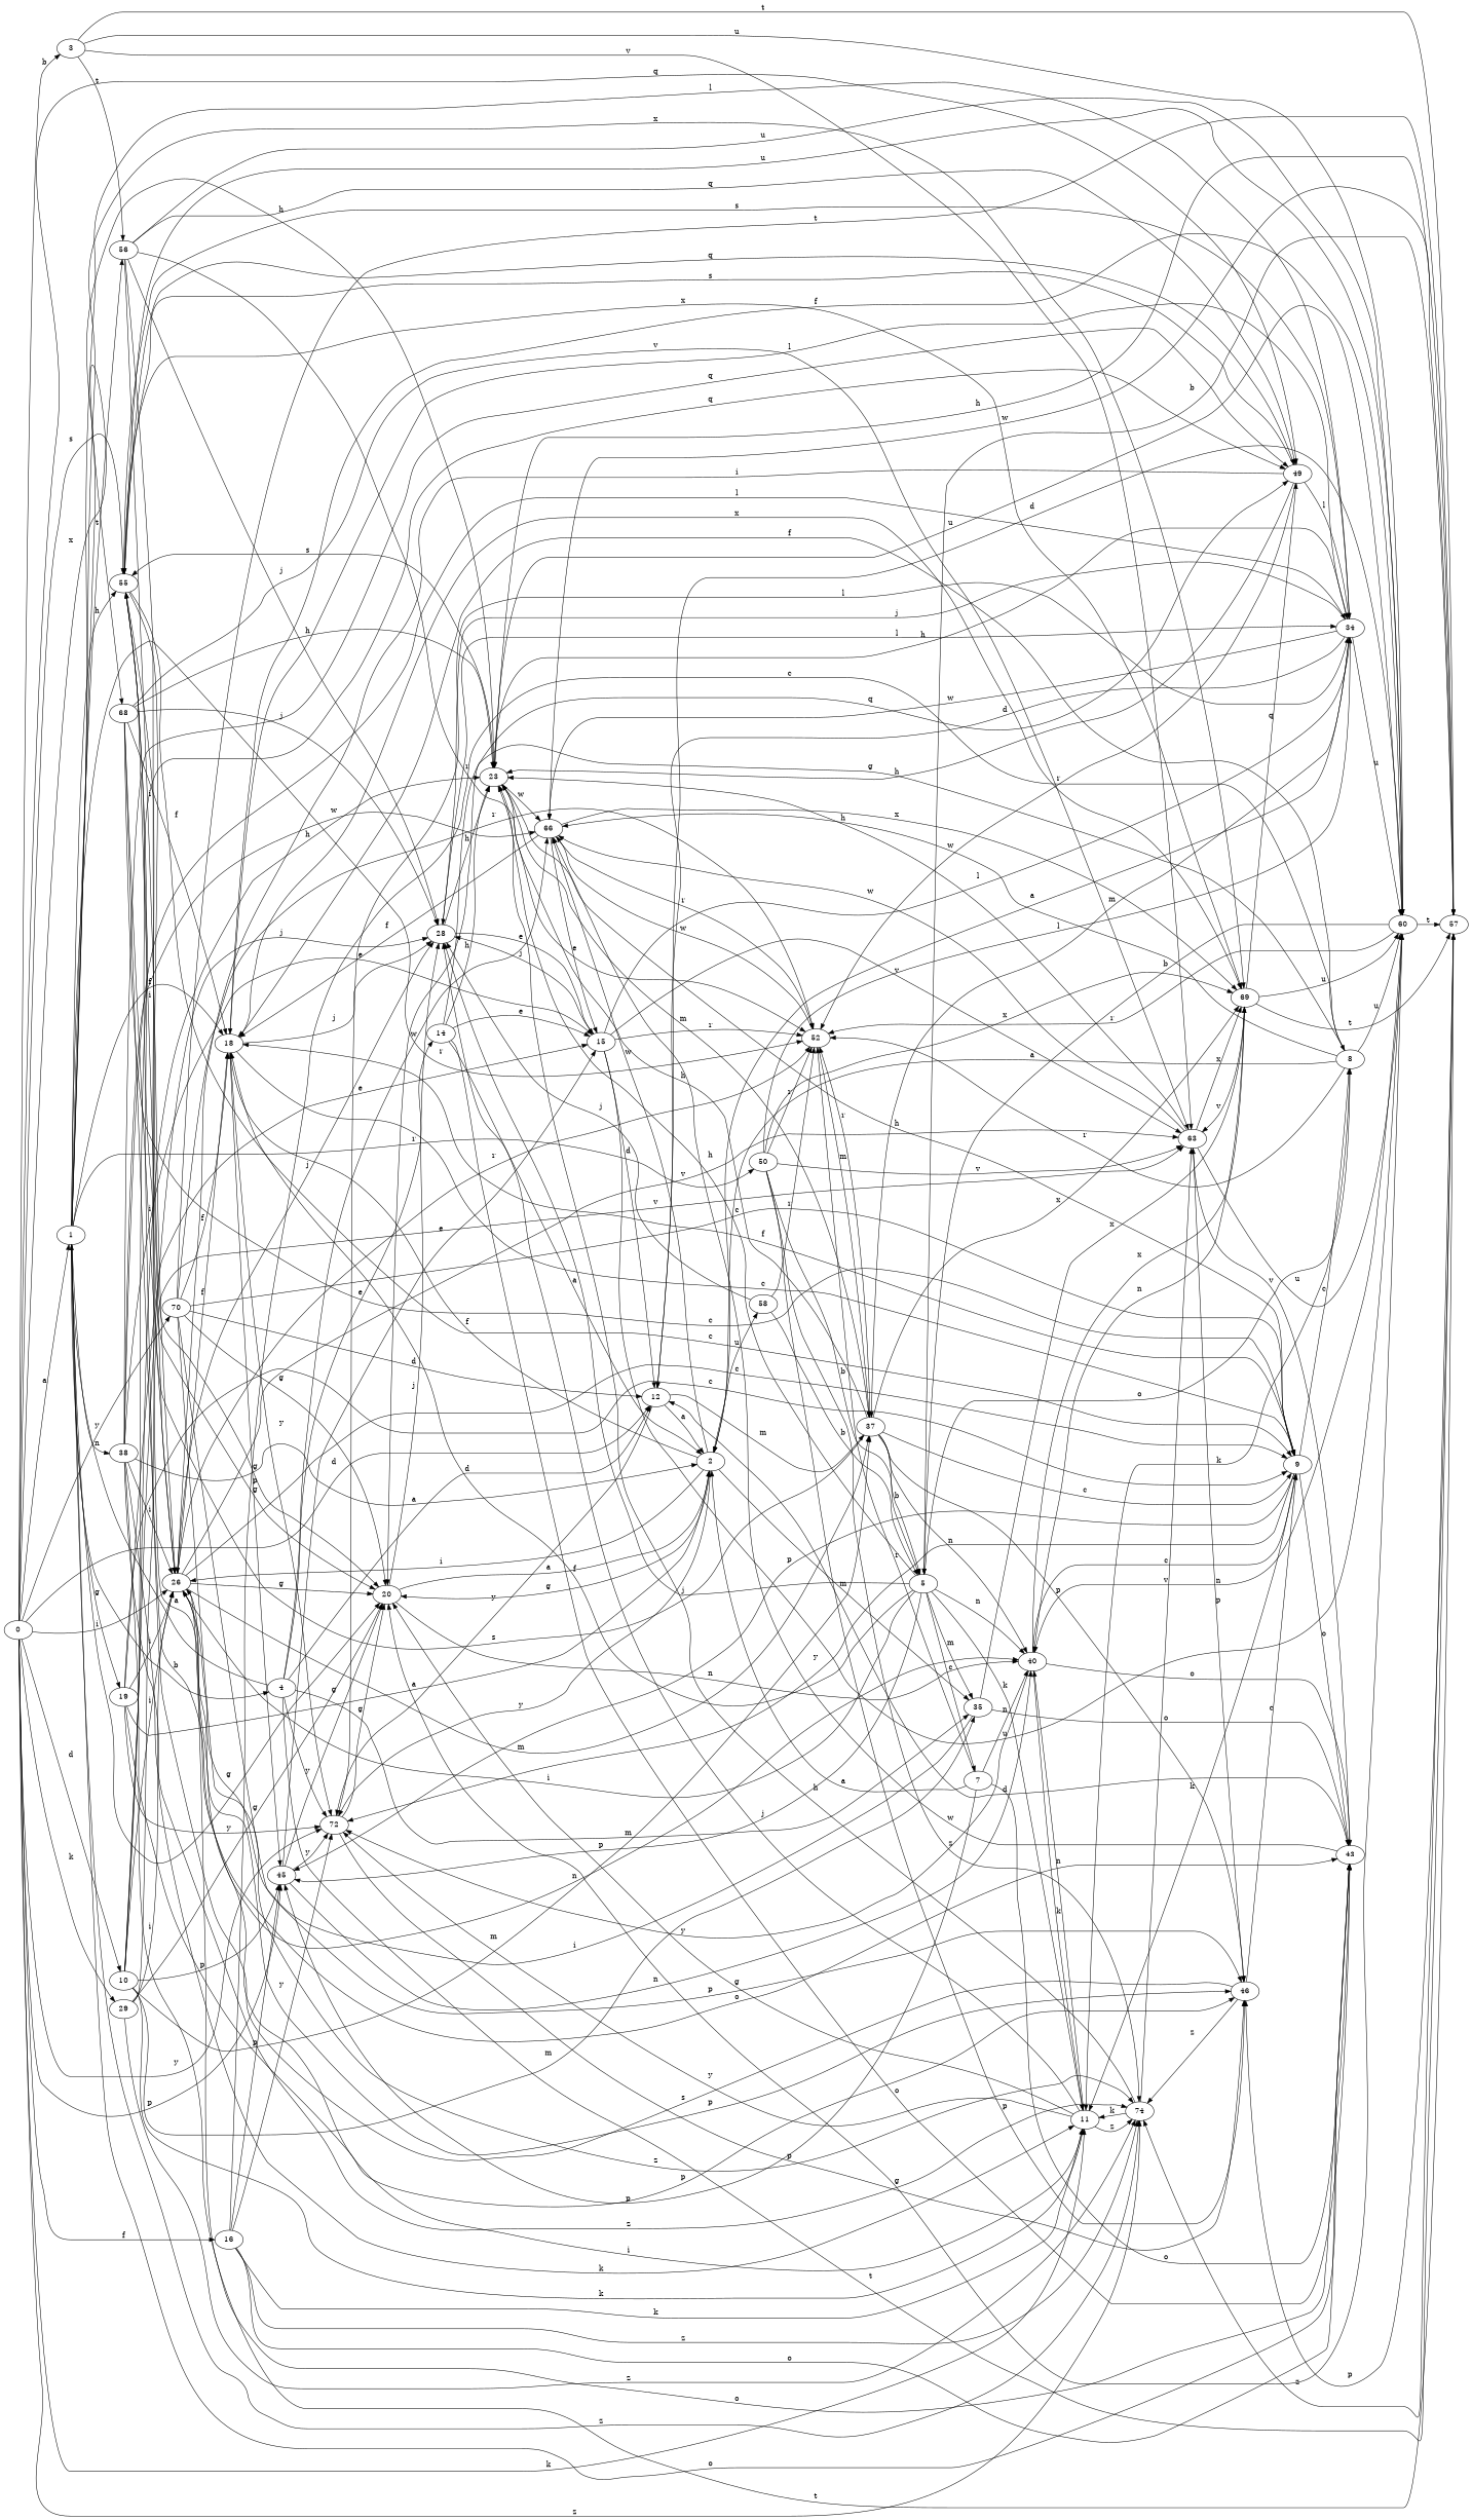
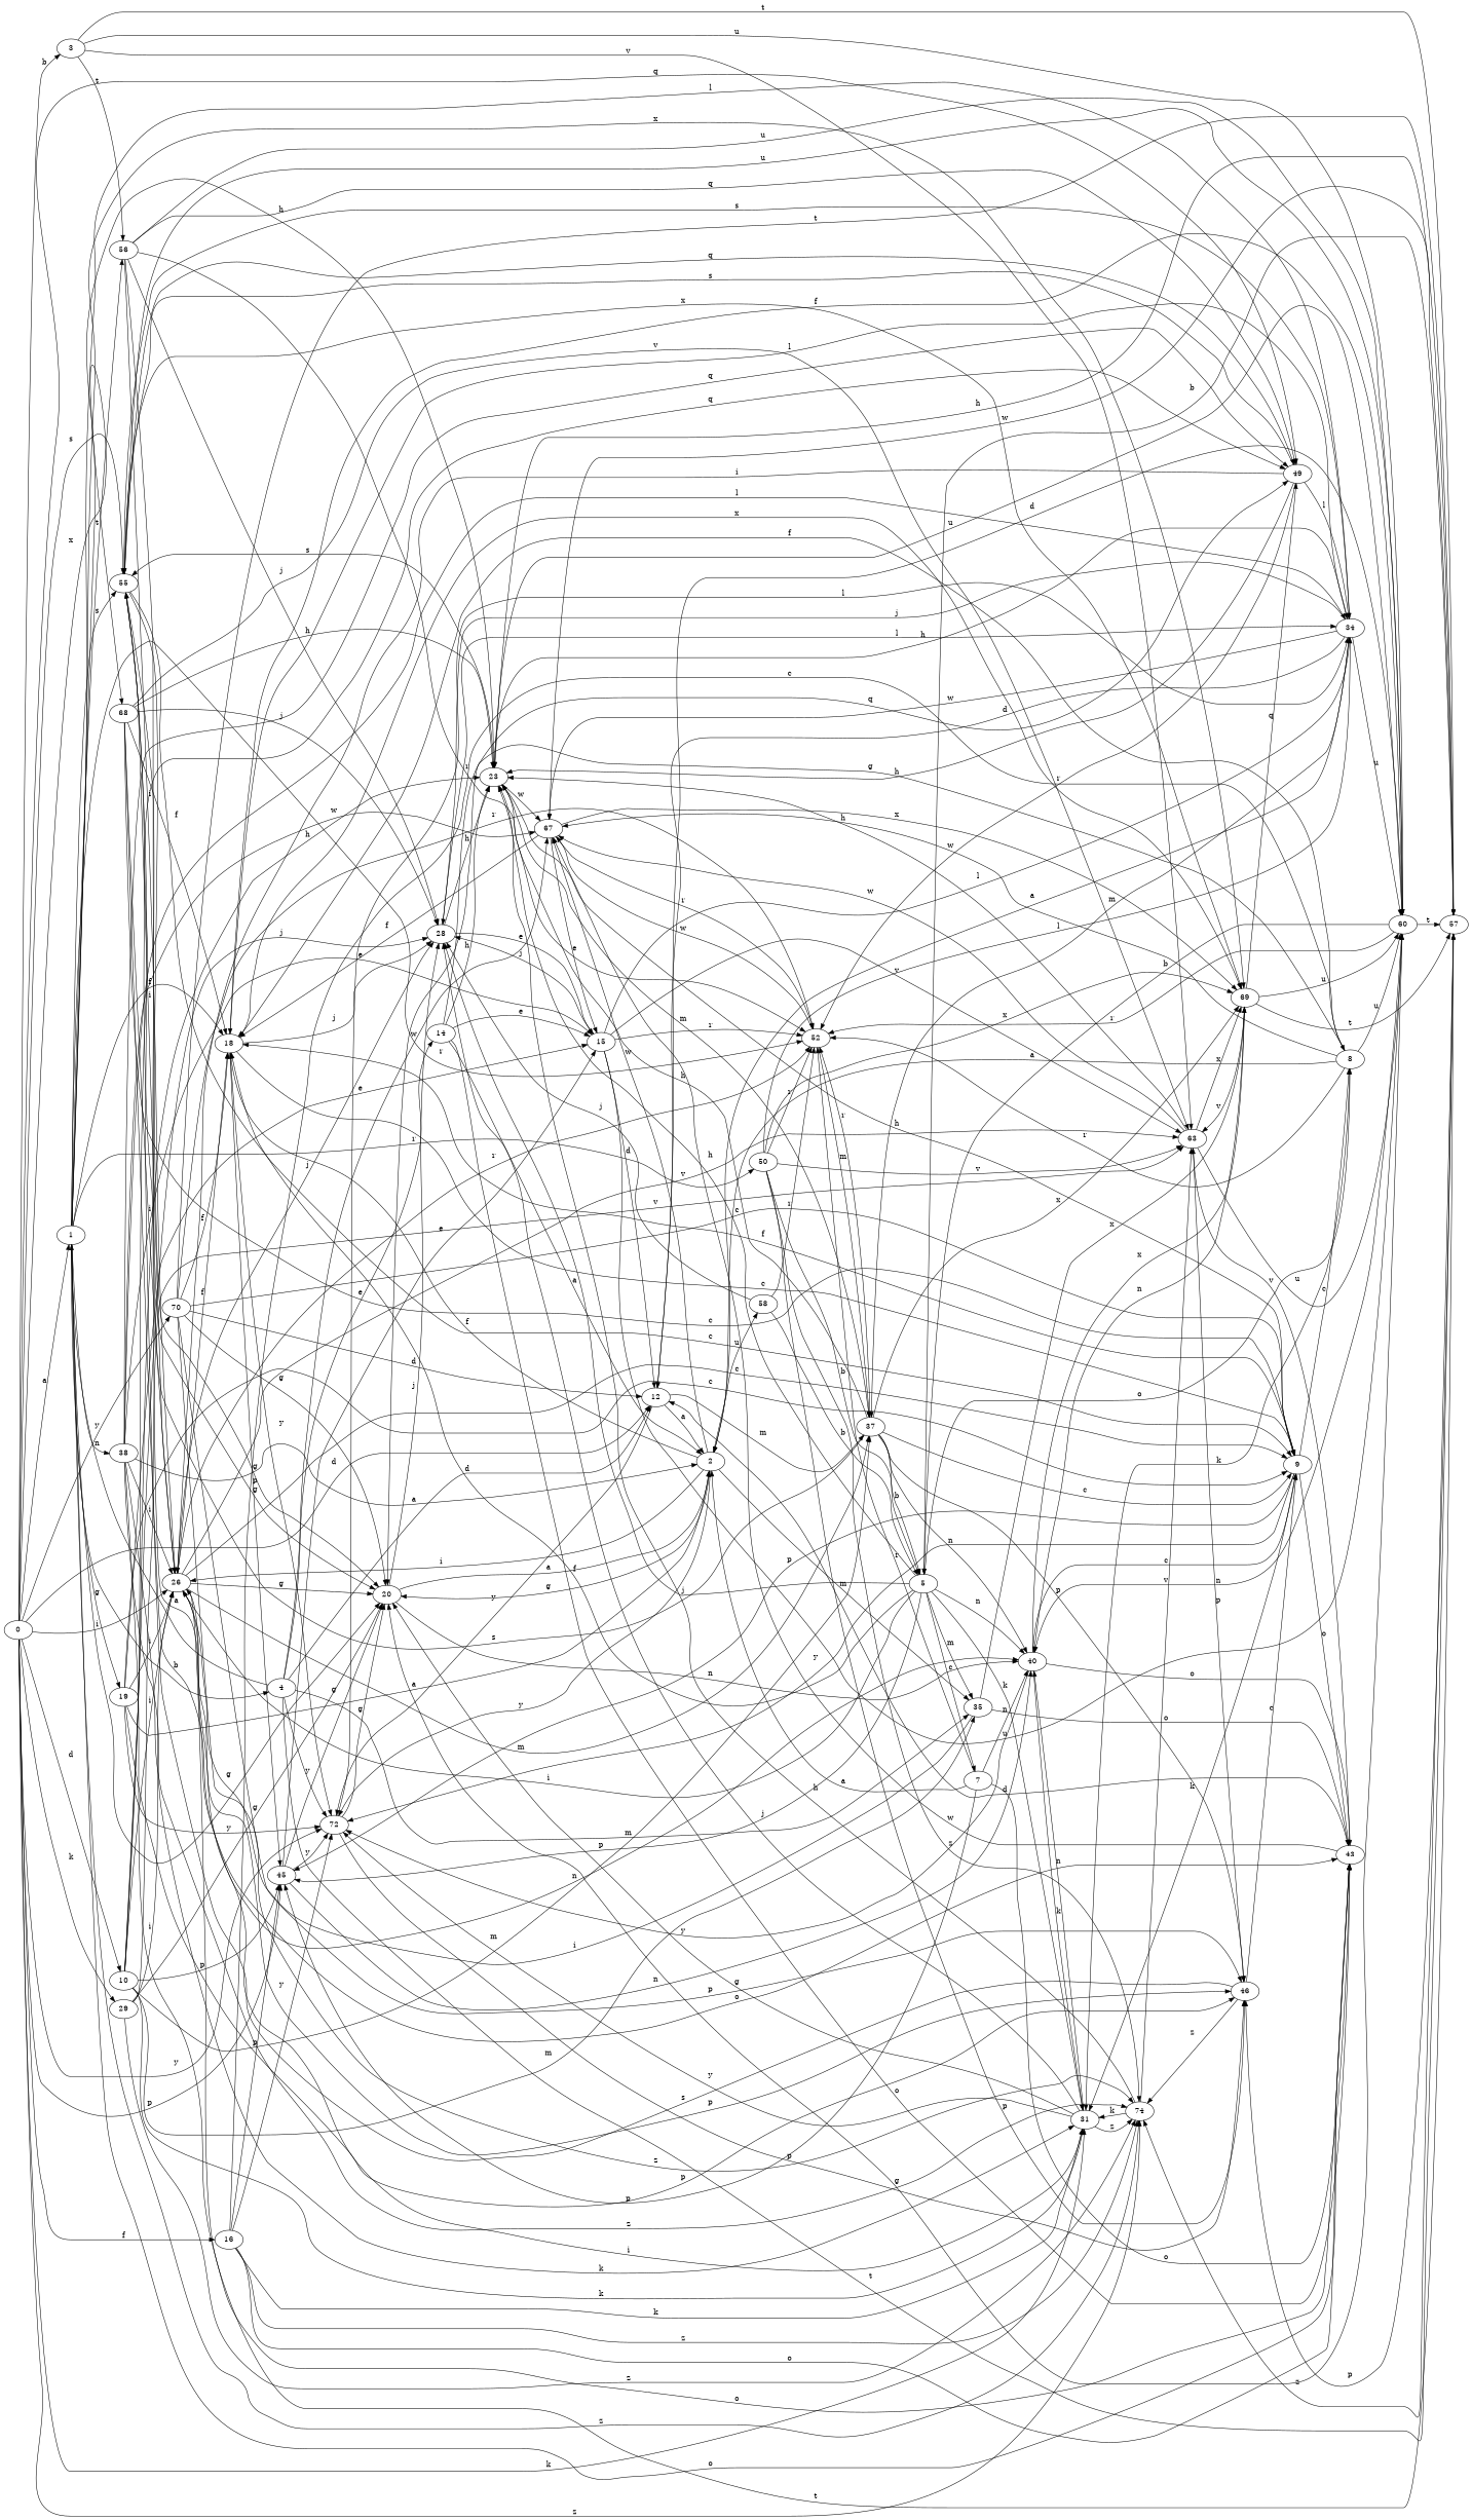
  strict digraph {
    rankdir=LR
    0
    1
    3
    10
    12
    16
    26
    29
-   31 [label=11]
+   31
    45
    49
    55
    68
    70
    72
    74
    4
    18
    19
    20
    23
    34
    38
    43
    50
    52
    56
    69
    57
    60
    63
    35
    28
    37
    2
    8
    9
    46
    40
    15
-   66
+   66 [label=67]
    14
    5
    58
    7
    0 -> 1 [label=a]
    0 -> 3 [label=b]
    0 -> 10 [label=d]
    0 -> 12 [label=d]
    0 -> 16 [label=f]
    0 -> 26 [label=i]
    0 -> 29 [label=k]
    0 -> 31 [label=k]
    0 -> 45 [label=p]
    0 -> 49 [label=q]
    0 -> 55 [label=s]
    0 -> 68 [label=x]
    0 -> 70 [label=y]
    0 -> 72 [label=y]
    0 -> 74 [label=z]
-   1 -> 55 [label=h]
+   1 -> 55 [label=s]
    1 -> 74 [label=z]
    1 -> 4 [label=b]
    1 -> 18 [label=f]
    1 -> 19 [label=g]
    1 -> 20 [label=g]
    1 -> 23 [label=h]
    1 -> 34 [label=l]
    1 -> 38 [label=n]
    1 -> 43 [label=o]
    1 -> 50 [label=r]
    1 -> 52 [label=r]
    1 -> 56 [label=t]
    1 -> 69 [label=x]
    3 -> 56 [label=t]
    3 -> 57 [label=t]
    3 -> 60 [label=u]
    3 -> 63 [label=v]
    10 -> 26 [label=i]
    10 -> 31 [label=k]
    10 -> 45 [label=p]
    10 -> 49 [label=q]
    10 -> 23 [label=h]
    10 -> 35 [label=m]
    10 -> 28 [label=j]
    10 -> 37 [label=m]
    12 -> 72 [label=y]
    12 -> 37 [label=m]
    12 -> 2 [label=a]
    16 -> 31 [label=k]
    16 -> 45 [label=p]
    16 -> 72 [label=y]
    16 -> 74 [label=z]
    16 -> 43 [label=o]
    16 -> 8 [label=c]
    26 -> 18 [label=f]
    26 -> 20 [label=g]
    26 -> 52 [label=r]
    26 -> 57 [label=t]
    26 -> 63 [label=v]
    26 -> 28 [label=j]
    26 -> 37 [label=m]
    26 -> 9 [label=c]
    26 -> 46 [label=p]
    29 -> 26 [label=i]
    29 -> 74 [label=z]
    29 -> 20 [label=g]
    29 -> 63 [label=v]
    31 -> 26 [label=i]
    31 -> 72 [label=y]
    31 -> 74 [label=z]
    31 -> 20 [label=g]
    31 -> 28 [label=j]
    31 -> 40 [label=n]
    45 -> 72 [label=y]
    45 -> 20 [label=g]
    45 -> 40 [label=n]
    45 -> 15 [label=e]
    49 -> 26 [label=i]
    49 -> 55 [label=s]
    49 -> 23 [label=h]
    49 -> 34 [label=l]
    49 -> 52 [label=r]
    55 -> 26 [label=i]
    55 -> 49 [label=q]
    55 -> 20 [label=g]
    55 -> 43 [label=o]
    55 -> 69 [label=x]
    55 -> 60 [label=u]
    55 -> 9 [label=c]
    68 -> 26 [label=i]
    68 -> 18 [label=f]
    68 -> 23 [label=h]
    68 -> 63 [label=v]
    68 -> 28 [label=j]
    68 -> 9 [label=c]
    68 -> 40 [label=n]
    70 -> 12 [label=d]
    70 -> 74 [label=z]
    70 -> 18 [label=f]
    70 -> 20 [label=g]
    70 -> 52 [label=r]
    70 -> 57 [label=t]
    70 -> 9 [label=c]
    70 -> 46 [label=p]
    72 -> 20 [label=g]
    72 -> 34 [label=l]
    72 -> 46 [label=p]
    74 -> 31 [label=k]
    74 -> 23 [label=h]
    74 -> 63 [label=v]
    4 -> 1 [label=a]
    4 -> 12 [label=d]
    4 -> 72 [label=y]
    4 -> 57 [label=t]
    4 -> 35 [label=m]
    4 -> 66 [label=w]
    4 -> 14 [label=e]
    18 -> 45 [label=p]
    18 -> 72 [label=y]
    18 -> 34 [label=l]
    18 -> 69 [label=x]
    18 -> 28 [label=j]
    18 -> 9 [label=c]
    19 -> 26 [label=i]
    19 -> 72 [label=y]
    19 -> 2 [label=a]
    19 -> 9 [label=c]
    19 -> 46 [label=p]
    19 -> 15 [label=e]
    20 -> 28 [label=j]
    20 -> 2 [label=a]
    20 -> 40 [label=n]
    23 -> 55 [label=s]
    23 -> 60 [label=u]
    23 -> 37 [label=m]
    23 -> 66 [label=w]
    34 -> 12 [label=d]
    34 -> 55 [label=s]
    34 -> 23 [label=h]
    34 -> 60 [label=u]
    34 -> 28 [label=j]
    34 -> 37 [label=m]
    34 -> 2 [label=a]
    34 -> 66 [label=w]
    38 -> 26 [label=i]
    38 -> 31 [label=k]
    38 -> 49 [label=q]
    38 -> 74 [label=z]
    38 -> 34 [label=l]
    38 -> 43 [label=o]
    38 -> 2 [label=a]
    38 -> 15 [label=e]
    38 -> 66 [label=w]
    43 -> 12 [label=d]
    43 -> 63 [label=v]
    43 -> 66 [label=w]
    50 -> 74 [label=z]
    50 -> 34 [label=l]
    50 -> 52 [label=r]
    50 -> 69 [label=x]
    50 -> 63 [label=v]
    50 -> 46 [label=p]
    50 -> 5 [label=b]
    52 -> 37 [label=m]
    52 -> 66 [label=w]
    56 -> 26 [label=i]
    56 -> 49 [label=q]
    56 -> 20 [label=g]
    56 -> 52 [label=r]
    56 -> 60 [label=u]
    56 -> 28 [label=j]
    69 -> 49 [label=q]
    69 -> 57 [label=t]
    69 -> 60 [label=u]
    69 -> 63 [label=v]
    69 -> 40 [label=n]
    57 -> 74 [label=z]
    57 -> 23 [label=h]
    57 -> 46 [label=p]
    57 -> 66 [label=w]
    57 -> 5 [label=b]
    60 -> 12 [label=d]
    60 -> 18 [label=f]
    60 -> 20 [label=g]
    60 -> 52 [label=r]
    60 -> 57 [label=t]
    60 -> 40 [label=n]
    60 -> 5 [label=b]
    63 -> 23 [label=h]
    63 -> 69 [label=x]
    63 -> 60 [label=u]
    63 -> 46 [label=p]
    63 -> 66 [label=w]
    35 -> 26 [label=i]
    35 -> 43 [label=o]
    35 -> 69 [label=x]
    28 -> 23 [label=h]
    28 -> 34 [label=l]
    28 -> 15 [label=e]
    37 -> 55 [label=s]
    37 -> 23 [label=h]
    37 -> 52 [label=r]
    37 -> 69 [label=x]
    37 -> 9 [label=c]
    37 -> 46 [label=p]
    37 -> 40 [label=n]
    37 -> 5 [label=b]
    2 -> 26 [label=i]
    2 -> 72 [label=y]
    2 -> 18 [label=f]
    2 -> 20 [label=g]
    2 -> 35 [label=m]
    2 -> 66 [label=w]
    2 -> 58 [label=u]
    8 -> 31 [label=k]
    8 -> 18 [label=f]
    8 -> 20 [label=g]
    8 -> 52 [label=r]
    8 -> 60 [label=u]
    8 -> 2 [label=a]
    8 -> 66 [label=w]
    9 -> 31 [label=k]
    9 -> 45 [label=p]
    9 -> 72 [label=y]
    9 -> 18 [label=f]
    9 -> 23 [label=h]
    9 -> 43 [label=o]
    9 -> 8 [label=c]
    46 -> 55 [label=s]
    46 -> 74 [label=z]
    46 -> 9 [label=c]
    40 -> 31 [label=k]
    40 -> 72 [label=y]
    40 -> 43 [label=o]
    40 -> 69 [label=x]
    40 -> 9 [label=c]
    15 -> 12 [label=d]
    15 -> 34 [label=l]
    15 -> 52 [label=r]
    15 -> 60 [label=u]
    15 -> 63 [label=v]
    15 -> 28 [label=j]
    66 -> 18 [label=f]
    66 -> 52 [label=r]
    66 -> 69 [label=x]
    66 -> 15 [label=e]
    14 -> 49 [label=q]
    14 -> 23 [label=h]
    14 -> 43 [label=o]
    14 -> 2 [label=a]
    14 -> 15 [label=e]
    5 -> 26 [label=i]
    5 -> 31 [label=k]
    5 -> 45 [label=p]
    5 -> 18 [label=f]
    5 -> 23 [label=h]
    5 -> 35 [label=m]
    5 -> 28 [label=j]
    5 -> 8 [label=o]
    5 -> 40 [label=n]
    5 -> 7 [label=c]
    58 -> 52 [label=r]
    58 -> 28 [label=j]
    58 -> 5 [label=b]
    7 -> 45 [label=p]
    7 -> 43 [label=o]
    7 -> 52 [label=r]
    7 -> 2 [label=a]
    7 -> 40 [label=n]
  }
